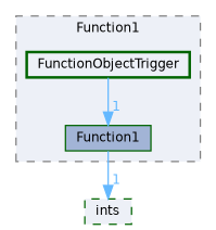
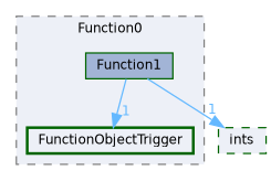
  digraph {
    compound=true
    node [color=darkgreen fillcolor="#edf0f7" fontname=Helvetica fontsize=10 shape=box]
    edge [color=steelblue1 fontcolor=steelblue1 fontname=Helvetica fontsize=10 headlabel=1 labeldistance=1.5 labelfontname=Helvetica labelfontsize=10]
    n1 [fillcolor="#a2b4d6" height=0.2 label=Function1 style=filled width=0.4]
    n2 [height=0.2 label=FunctionObjectTrigger style="filled,bold" width=0.4]
    n3 [height=0.2 label=ints style="filled,dashed" width=0.4]
    subgraph cluster_1 {
      bgcolor="#edf0f7"
      fontname=Helvetica
      fontsize=10
-     label=Function1
+     label=Function0
      pencolor=grey50
      style="filled,dashed"
      n1
      n2
    }
    n1 -> n3
-   n2 -> n1
+   n1 -> n2
  }
